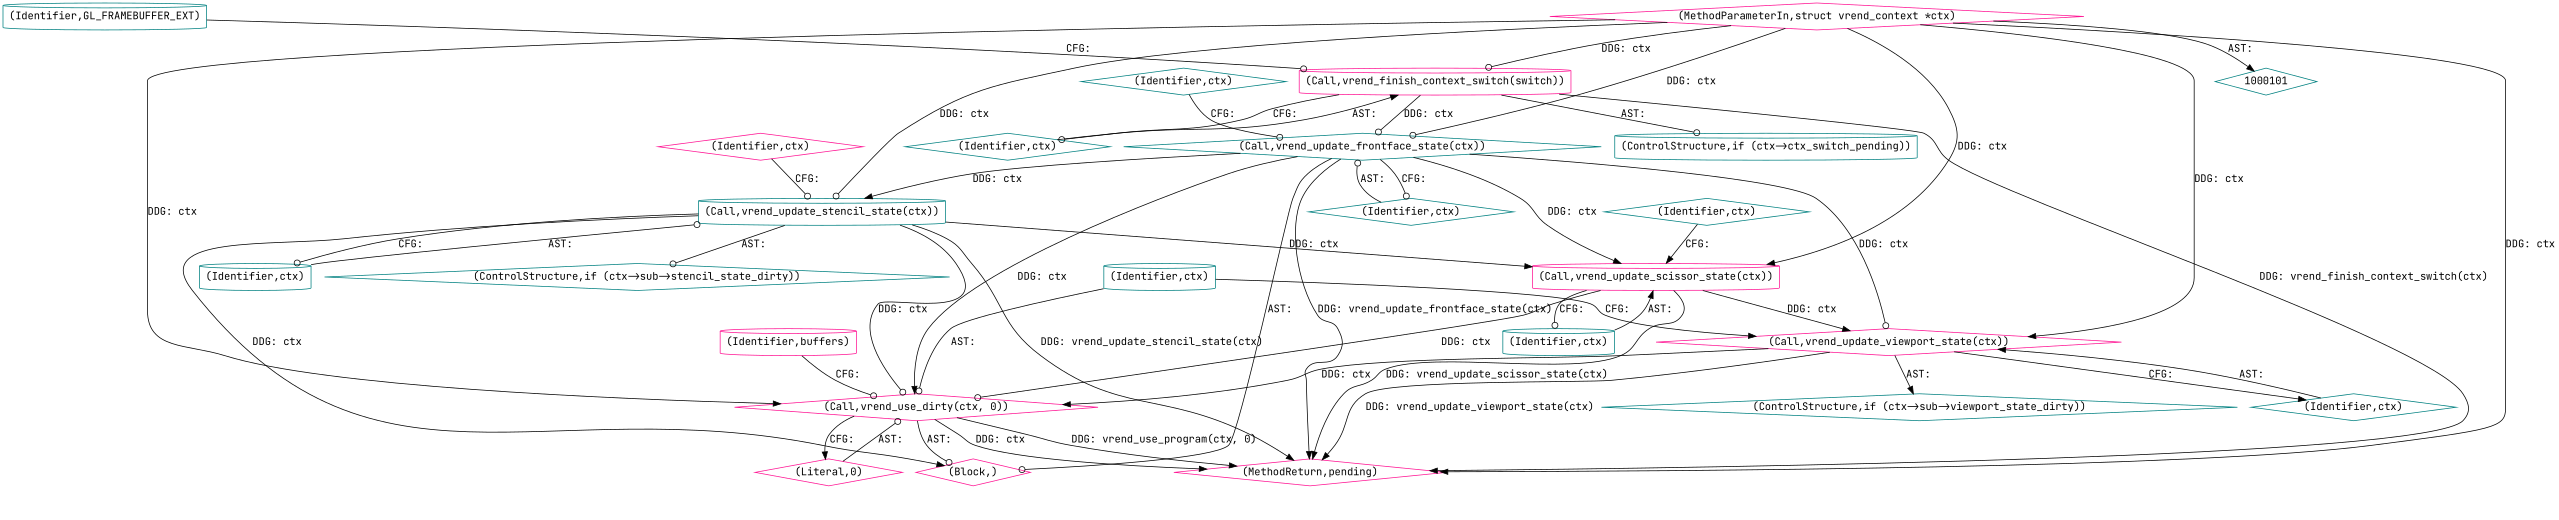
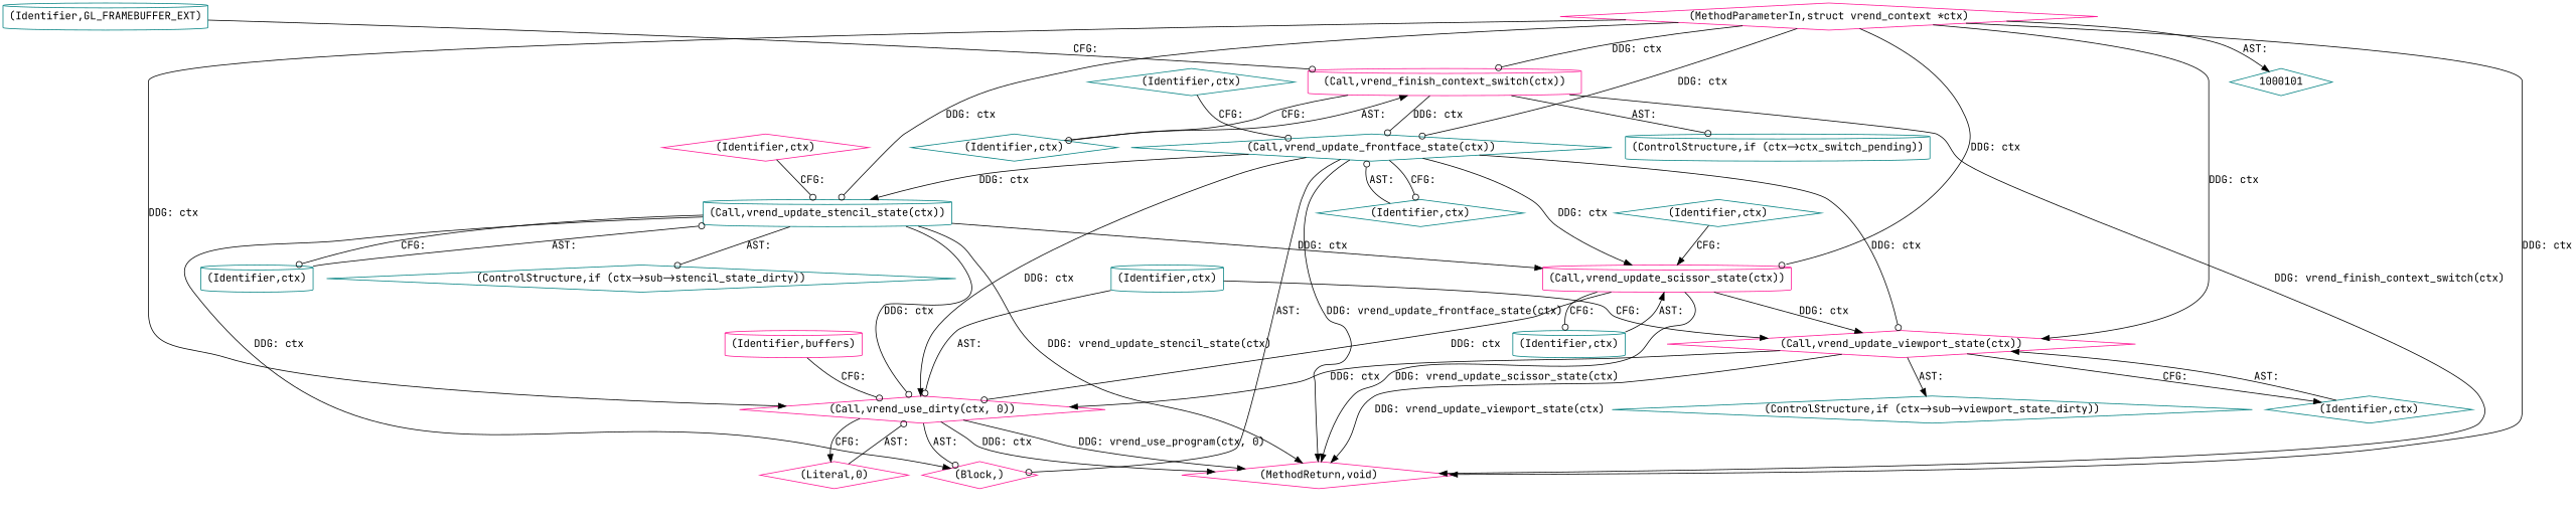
  digraph {
    fontname="JetBrains Mono"
    node [color=teal fontname="JetBrains Mono" shape=diamond]
    edge [arrowhead=normal fontname="JetBrains Mono"]
    n1 [color=deeppink label="(Call,vrend_update_viewport_state(ctx))"]
    n2 [color=deeppink label="(Call,vrend_use_dirty(ctx, 0))"]
-   n3 [color=deeppink label="(MethodReturn,pending)"]
+   n3 [color=deeppink label="(MethodReturn,void)"]
    n4 [label="(Identifier,ctx)"]
    n5 [label="(ControlStructure,if (ctx->sub->viewport_state_dirty))"]
    n6 [color=deeppink label="(Block,)"]
    n7 [color=deeppink label="(Literal,0)"]
    n8 [label="(Call,vrend_update_stencil_state(ctx))" shape=cylinder]
    n9 [color=deeppink label="(Call,vrend_update_scissor_state(ctx))" shape=cylinder]
    n10 [label="(Identifier,ctx)" shape=cylinder]
    n11 [label="(ControlStructure,if (ctx->sub->stencil_state_dirty))"]
    n12 [label="(Identifier,ctx)" shape=cylinder]
    n13 [label="(Call,vrend_update_frontface_state(ctx))"]
    n14 [label="(Identifier,ctx)"]
-   n15 [color=deeppink label="(Call,vrend_finish_context_switch(switch))" shape=cylinder]
+   n15 [color=deeppink label="(Call,vrend_finish_context_switch(ctx))" shape=cylinder]
    n16 [label="(ControlStructure,if (ctx->ctx_switch_pending))" shape=cylinder]
    n17 [label="(Identifier,ctx)"]
    n18 [color=deeppink label="(MethodParameterIn,struct vrend_context *ctx)"]
    1000101
    n20 [label="(Identifier,ctx)"]
    n21 [label="(Identifier,ctx)" shape=cylinder]
    n22 [label="(Identifier,GL_FRAMEBUFFER_EXT)" shape=cylinder]
    n23 [label="(Identifier,ctx)"]
    n24 [color=deeppink label="(Identifier,buffers)" shape=cylinder]
    n25 [color=deeppink label="(Identifier,ctx)"]
    n1 -> n2 [label="DDG: ctx"]
    n1 -> n3 [label="DDG: vrend_update_viewport_state(ctx)"]
    n1 -> n4 [label="CFG: "]
    n1 -> n5 [label="AST: "]
    n2 -> n3 [label="DDG: ctx"]
    n2 -> n3 [label="DDG: vrend_use_program(ctx, 0)"]
    n2 -> n6 [arrowhead=odot label="AST: "]
    n2 -> n7 [label="CFG: "]
    n4 -> n1 [label="AST: "]
    n7 -> n2 [arrowhead=odot label="AST: "]
    n8 -> n2 [arrowhead=odot label="DDG: ctx"]
    n8 -> n3 [label="DDG: vrend_update_stencil_state(ctx)"]
    n8 -> n6 [label="DDG: ctx"]
    n8 -> n9 [label="DDG: ctx"]
    n8 -> n10 [arrowhead=odot label="CFG: "]
    n8 -> n11 [arrowhead=odot label="AST: "]
    n9 -> n1 [label="DDG: ctx"]
    n9 -> n2 [arrowhead=odot label="DDG: ctx"]
    n9 -> n3 [label="DDG: vrend_update_scissor_state(ctx)"]
    n9 -> n12 [arrowhead=odot label="CFG: "]
    n10 -> n8 [arrowhead=odot label="AST: "]
    n12 -> n9 [label="AST: "]
    n13 -> n1 [arrowhead=odot label="DDG: ctx"]
    n13 -> n2 [label="DDG: ctx"]
    n13 -> n3 [label="DDG: vrend_update_frontface_state(ctx)"]
    n13 -> n6 [arrowhead=odot label="AST: "]
    n13 -> n8 [label="DDG: ctx"]
    n13 -> n9 [label="DDG: ctx"]
    n13 -> n14 [arrowhead=odot label="CFG: "]
    n14 -> n13 [arrowhead=odot label="AST: "]
    n15 -> n3 [label="DDG: vrend_finish_context_switch(ctx)"]
    n15 -> n13 [arrowhead=odot label="DDG: ctx"]
    n15 -> n16 [arrowhead=odot label="AST: "]
    n15 -> n17 [arrowhead=odot label="CFG: "]
    n17 -> n15 [label="AST: "]
    n18 -> n1 [label="DDG: ctx"]
    n18 -> n2 [label="DDG: ctx"]
    n18 -> n3 [label="DDG: ctx"]
    n18 -> n8 [arrowhead=odot label="DDG: ctx"]
-   n18 -> n9 [label="DDG: ctx"]
+   n18 -> n9 [arrowhead=odot label="DDG: ctx"]
    n18 -> n13 [arrowhead=odot label="DDG: ctx"]
    n18 -> n15 [arrowhead=odot label="DDG: ctx"]
    n18 -> 1000101 [label="AST: "]
    n20 -> n9 [label="CFG: "]
    n21 -> n1 [label="CFG: "]
    n21 -> n2 [arrowhead=odot label="AST: "]
    n22 -> n15 [arrowhead=odot label="CFG: "]
    n23 -> n13 [arrowhead=odot label="CFG: "]
    n24 -> n2 [arrowhead=odot label="CFG: "]
    n25 -> n8 [arrowhead=odot label="CFG: "]
  }
